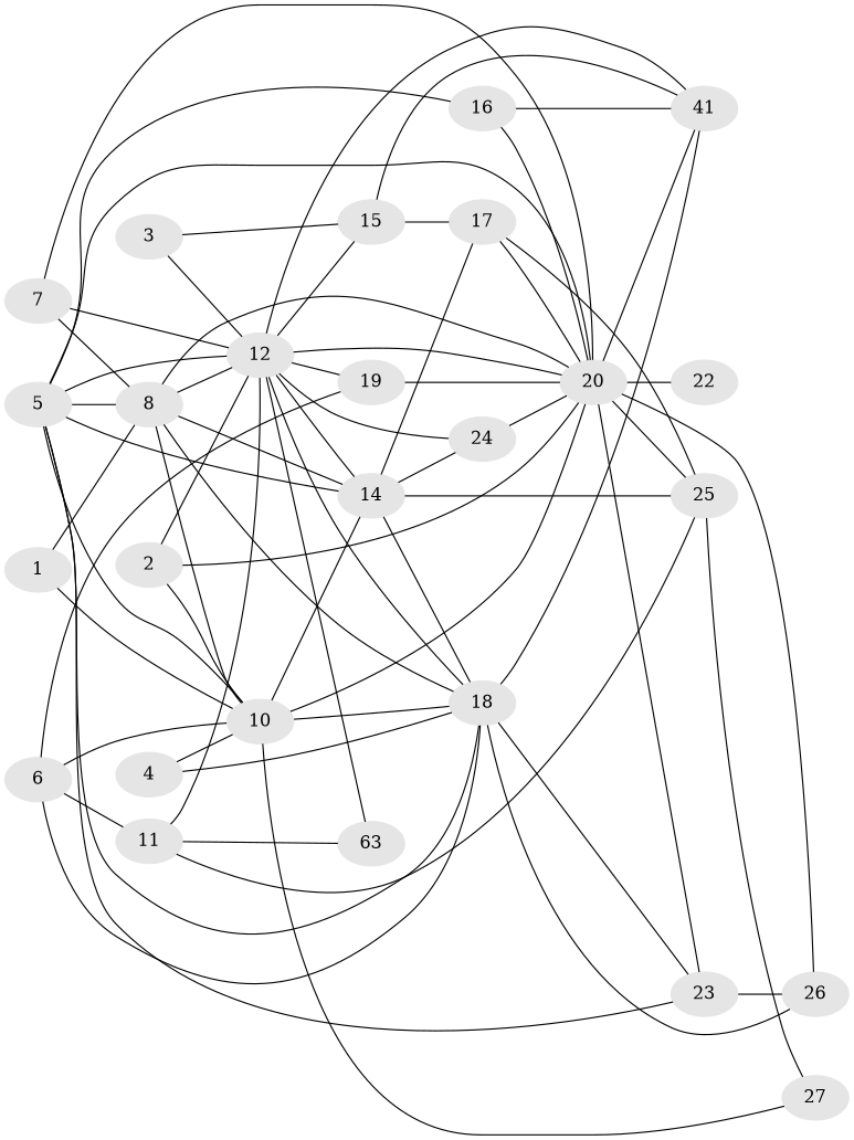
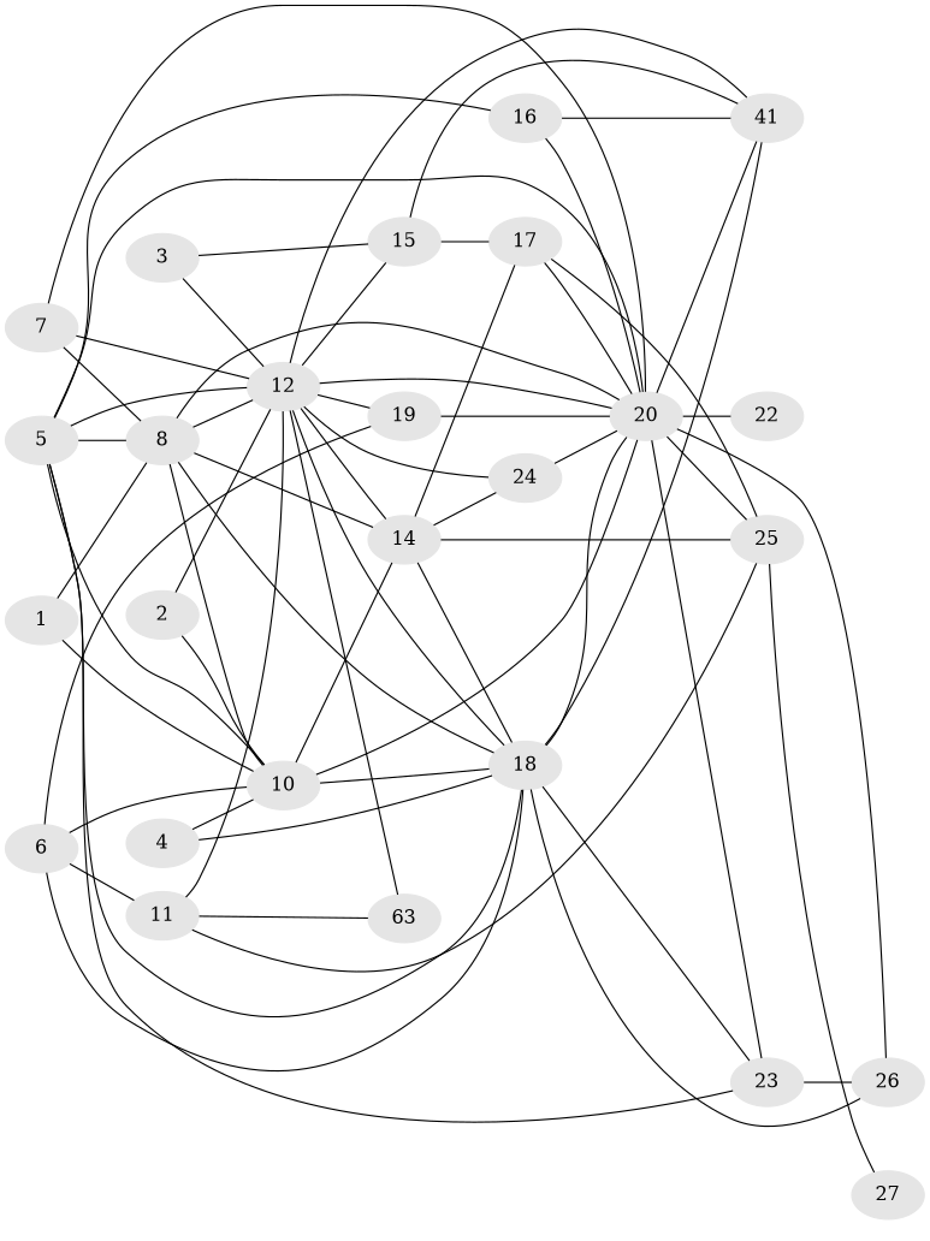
  graph {
    rankdir=LR
    node [color=gray90 style=filled]
    edge [weight=1.0]
    1
    8
    10
    12
    18
    14
    20
    27
    2
    15
    19
    n12 [label=63]
    n13 [label=41]
    24
    3
    17
    4
    23
    26
    5
    16
    25
    22
    6
    11
    7
    1 -- 8
    1 -- 10
    8 -- 10
    8 -- 12 [weight=2.0]
    8 -- 18 [weight=3.0]
    8 -- 14
    8 -- 20 [weight=4.0]
    10 -- 18 [weight=2.0]
    10 -- 14
    10 -- 20 [weight=3.0]
-   10 -- 27
    12 -- 18 [weight=4.0]
    12 -- 14 [weight=2.0]
    12 -- 20 [weight=4.0]
    12 -- 15
    12 -- 19
    12 -- n12
    12 -- n13
    12 -- 24
-   2 -- 20 [weight=4.0]
+   18 -- 20 [weight=4.0]
    18 -- n13
    18 -- 23
    18 -- 26
    14 -- 18 [weight=2.0]
    14 -- 24 [weight=2.0]
    14 -- 17
    14 -- 25
    20 -- n13
    20 -- 23
    20 -- 26
    20 -- 25
    20 -- 22 [weight=2.0]
    2 -- 10
    2 -- 12
    15 -- n13
    15 -- 17
    19 -- 20 [weight=2.0]
    24 -- 20 [weight=2.0]
    3 -- 12
    3 -- 15
    17 -- 20
    17 -- 25
    4 -- 10
    4 -- 18
    23 -- 26
    5 -- 8
    5 -- 10
    5 -- 12 [weight=2.0]
    5 -- 18 [weight=2.0]
-   5 -- 14
    5 -- 20 [weight=2.0]
    5 -- 23
    5 -- 16
    16 -- 20
    16 -- n13
    25 -- 27
    6 -- 10
    6 -- 18
    6 -- 19
    6 -- 11
    11 -- 12
    11 -- n12
    11 -- 25
    7 -- 8
    7 -- 12
    7 -- 20
  }
